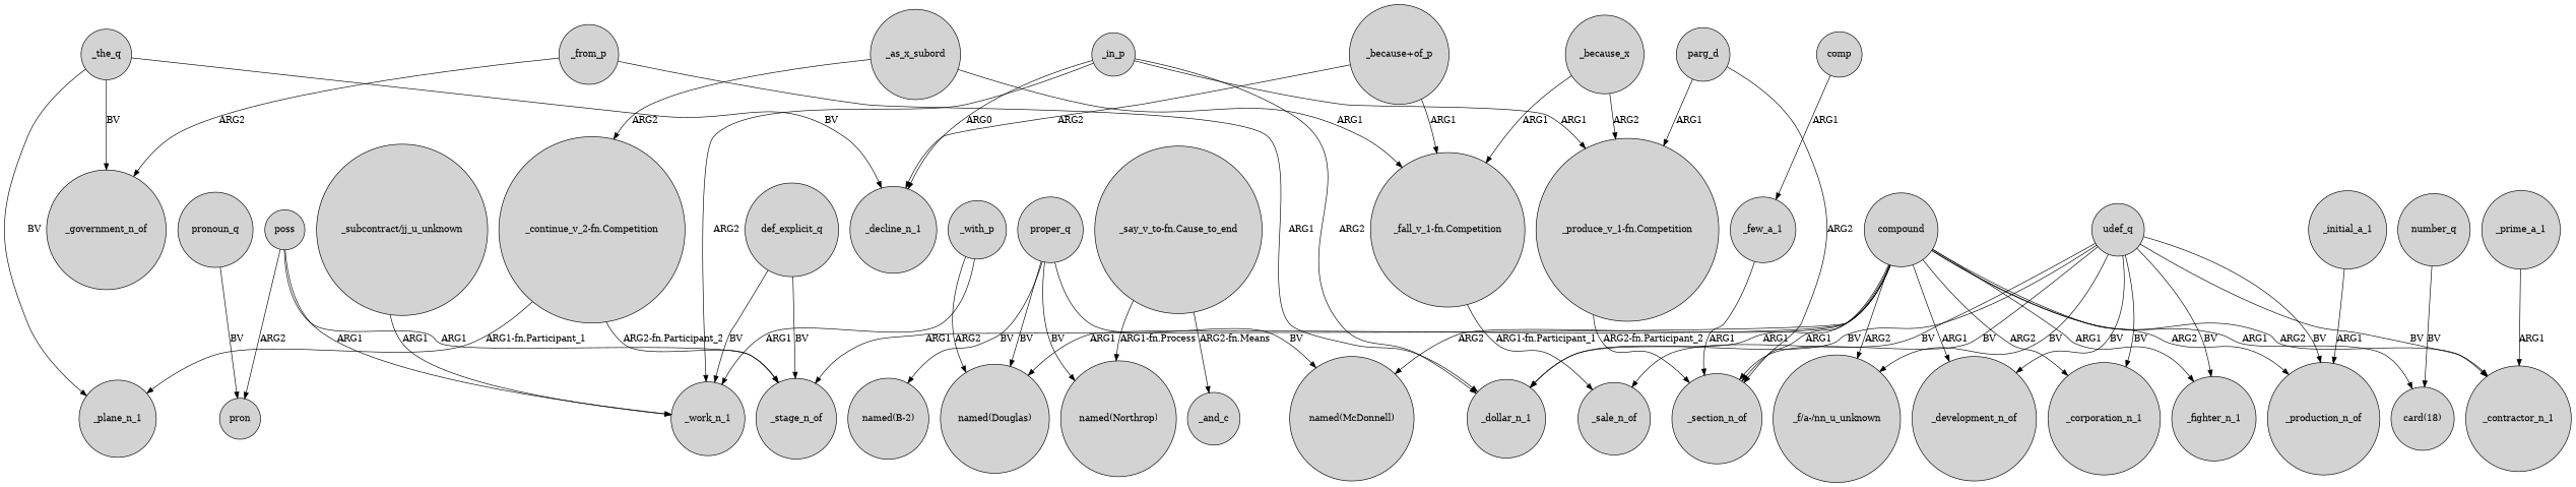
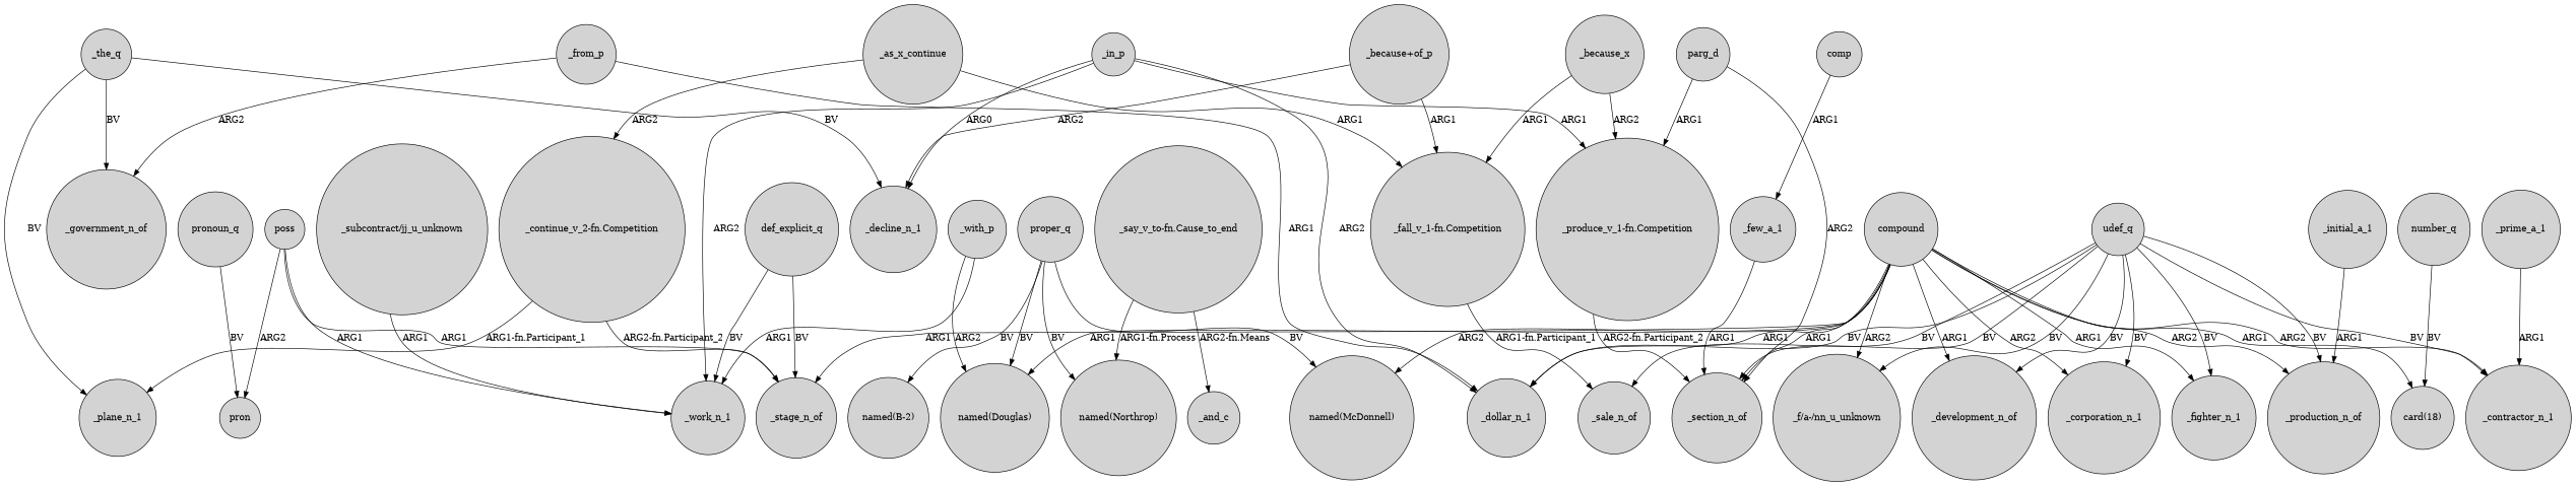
  digraph {
    node [shape=circle style=filled]
    _from_p
    _government_n_of
    _dollar_n_1
    parg_d
    _section_n_of
    "_produce_v_1-fn.Competition"
    compound
    "_f/a-/nn_u_unknown"
    _stage_n_of
    "named(Douglas)"
    "named(McDonnell)"
    _production_n_of
    "card(18)"
    _contractor_n_1
    _development_n_of
    _corporation_n_1
    _fighter_n_1
    "_say_v_to-fn.Cause_to_end"
    _and_c
    "named(Northrop)"
    "_continue_v_2-fn.Competition"
    _plane_n_1
    poss
    _work_n_1
    pron
    udef_q
    _sale_n_of
    _in_p
    _decline_n_1
    _because_x
    "_fall_v_1-fn.Competition"
    proper_q
    "named(B-2)"
    _initial_a_1
    _with_p
    pronoun_q
    number_q
    _few_a_1
    _prime_a_1
    _the_q
    comp
    "_subcontract/jj_u_unknown"
    def_explicit_q
    "_because+of_p"
-   _as_x_subord
+   _as_x_subord [label=_as_x_continue]
    _from_p -> _government_n_of [label=ARG2]
    _from_p -> _dollar_n_1 [label=ARG1]
    parg_d -> _section_n_of [label=ARG2]
    parg_d -> "_produce_v_1-fn.Competition" [label=ARG1]
    "_produce_v_1-fn.Competition" -> _section_n_of [label="ARG2-fn.Participant_2"]
    compound -> _dollar_n_1 [label=ARG1]
    compound -> _section_n_of [label=ARG1]
    compound -> "_f/a-/nn_u_unknown" [label=ARG2]
    compound -> _stage_n_of [label=ARG1]
    compound -> "named(Douglas)" [label=ARG1]
    compound -> "named(McDonnell)" [label=ARG2]
    compound -> _production_n_of [label=ARG2]
    compound -> "card(18)" [label=ARG1]
    compound -> _contractor_n_1 [label=ARG2]
    compound -> _development_n_of [label=ARG1]
    compound -> _corporation_n_1 [label=ARG2]
    compound -> _fighter_n_1 [label=ARG1]
    "_say_v_to-fn.Cause_to_end" -> _and_c [label="ARG2-fn.Means"]
    "_say_v_to-fn.Cause_to_end" -> "named(Northrop)" [label="ARG1-fn.Process"]
    "_continue_v_2-fn.Competition" -> _stage_n_of [label="ARG2-fn.Participant_2"]
    "_continue_v_2-fn.Competition" -> _plane_n_1 [label="ARG1-fn.Participant_1"]
    poss -> _stage_n_of [label=ARG1]
    poss -> _work_n_1 [label=ARG1]
    poss -> pron [label=ARG2]
    udef_q -> _dollar_n_1 [label=BV]
    udef_q -> _section_n_of [label=BV]
    udef_q -> "_f/a-/nn_u_unknown" [label=BV]
    udef_q -> _production_n_of [label=BV]
    udef_q -> _contractor_n_1 [label=BV]
    udef_q -> _development_n_of [label=BV]
    udef_q -> _corporation_n_1 [label=BV]
    udef_q -> _fighter_n_1 [label=BV]
    udef_q -> _sale_n_of [label=BV]
    _in_p -> _dollar_n_1 [label=ARG2]
    _in_p -> "_produce_v_1-fn.Competition" [label=ARG1]
    _in_p -> _work_n_1 [label=ARG2]
    _in_p -> _decline_n_1 [label=ARG0]
    _because_x -> "_produce_v_1-fn.Competition" [label=ARG2]
    _because_x -> "_fall_v_1-fn.Competition" [label=ARG1]
    "_fall_v_1-fn.Competition" -> _sale_n_of [label="ARG1-fn.Participant_1"]
    proper_q -> "named(Douglas)" [label=BV]
    proper_q -> "named(McDonnell)" [label=BV]
    proper_q -> "named(Northrop)" [label=BV]
    proper_q -> "named(B-2)" [label=BV]
    _initial_a_1 -> _production_n_of [label=ARG1]
    _with_p -> "named(Douglas)" [label=ARG2]
    _with_p -> _work_n_1 [label=ARG1]
    pronoun_q -> pron [label=BV]
    number_q -> "card(18)" [label=BV]
    _few_a_1 -> _section_n_of [label=ARG1]
    _prime_a_1 -> _contractor_n_1 [label=ARG1]
    _the_q -> _government_n_of [label=BV]
    _the_q -> _plane_n_1 [label=BV]
    _the_q -> _decline_n_1 [label=BV]
    comp -> _few_a_1 [label=ARG1]
    "_subcontract/jj_u_unknown" -> _work_n_1 [label=ARG1]
    def_explicit_q -> _stage_n_of [label=BV]
    def_explicit_q -> _work_n_1 [label=BV]
    "_because+of_p" -> _decline_n_1 [label=ARG2]
    "_because+of_p" -> "_fall_v_1-fn.Competition" [label=ARG1]
    _as_x_subord -> "_continue_v_2-fn.Competition" [label=ARG2]
    _as_x_subord -> "_fall_v_1-fn.Competition" [label=ARG1]
  }
